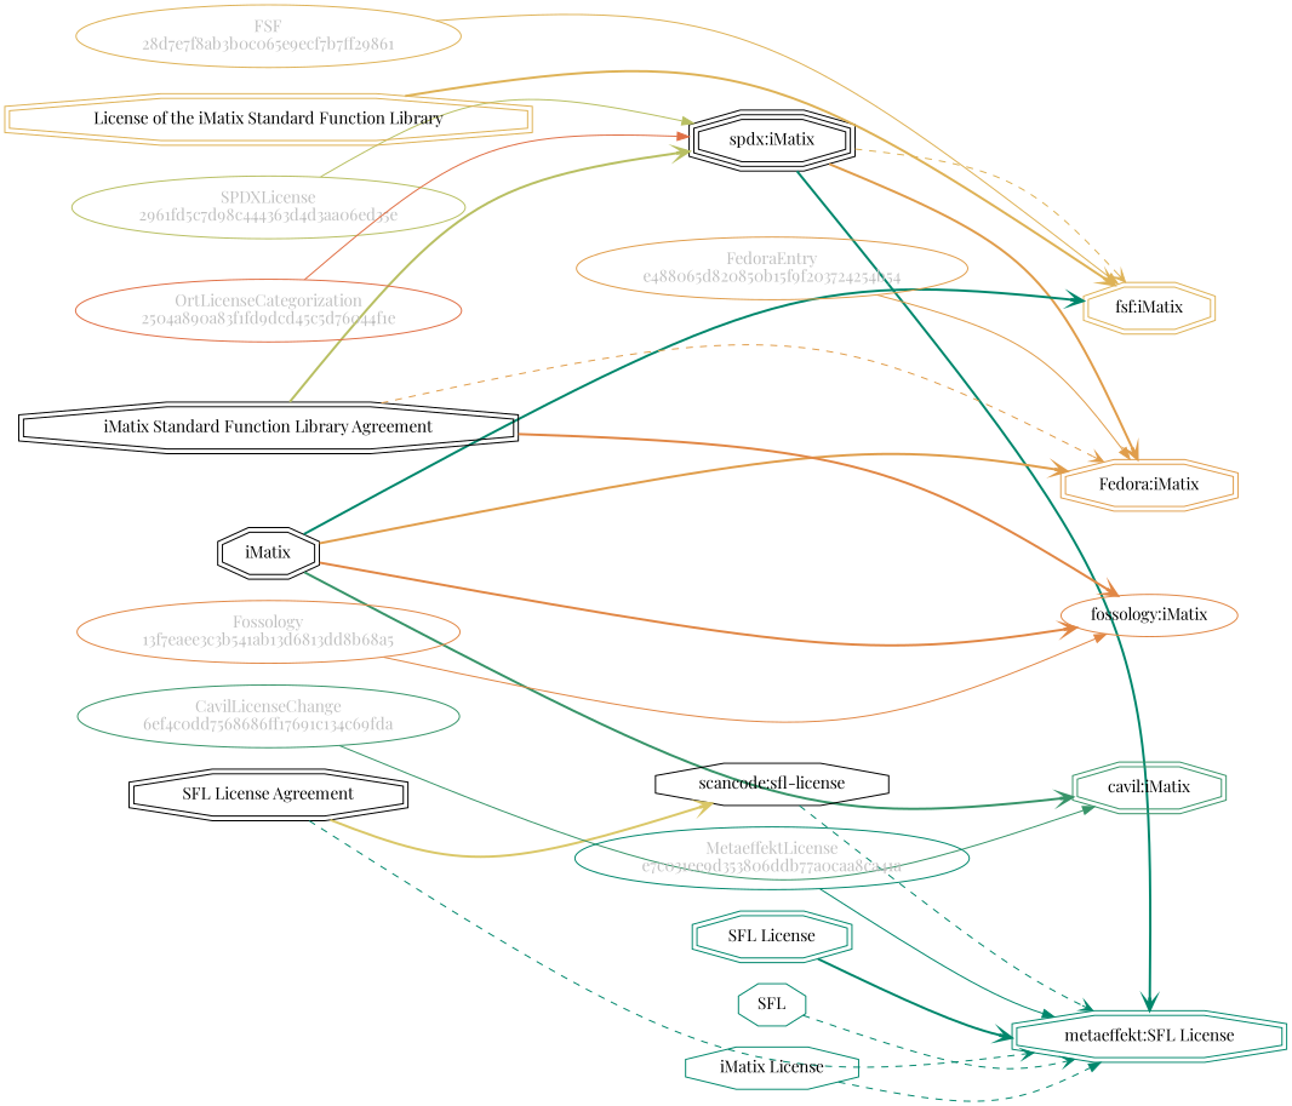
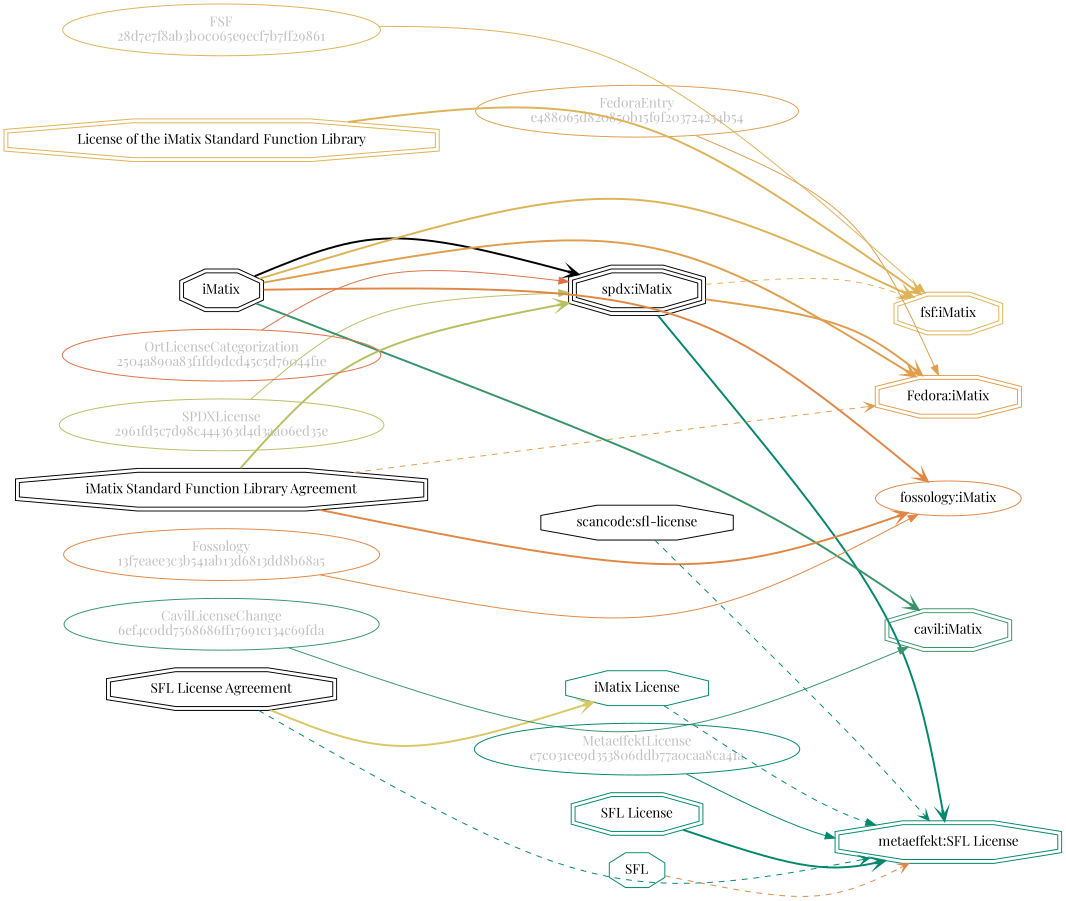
  strict digraph {
    fontname="Playfair Display"
    rankdir=LR
    splines=curved
    node [fontname="Playfair Display" shape=doubleoctagon]
    edge [color="#00876c" fontname="Playfair Display" weight=0.5 arrowhead=vee style=bold]
    n1 [color="#b8bf62" fillcolor="beige;1" fontcolor=gray label="SPDXLicense\n2961fd5c7d98c444363d4d3aa06ed35e" shape=ellipse]
    n2 [label="spdx:iMatix" shape=tripleoctagon]
    n3 [color="#e09d4b" label="Fedora:iMatix"]
    n4 [color="#deb256" label="fsf:iMatix"]
    n5 [color="#00876c" label="metaeffekt:SFL License"]
    n6 [label=iMatix]
    n7 [color="#e18745" label="fossology:iMatix" shape=ellipse]
    n8 [color="#379469" label="cavil:iMatix"]
    n9 [label="iMatix Standard Function Library Agreement"]
    n10 [color="#e09d4b" fillcolor="beige;1" fontcolor=gray label="FedoraEntry\ne488065d820850b15f9f203724254b54" shape=ellipse]
    n11 [color="#deb256" fillcolor="beige;1" fontcolor=gray label="FSF\n28d7e7f8ab3b0c065e9ecf7b7ff29861" shape=ellipse]
    n12 [color="#deb256" label="License of the iMatix Standard Function Library"]
    n13 [label="scancode:sfl-license" shape=octagon]
    n14 [label="SFL License Agreement"]
    n15 [color="#e18745" fillcolor="beige;1" fontcolor=gray label="Fossology\n13f7eaee3c3b541ab13d6813dd8b68a5" shape=ellipse]
    n16 [color="#e06f45" fillcolor="beige;1" fontcolor=gray label="OrtLicenseCategorization\n2504a890a83f1fd9dcd45c5d76044f1e" shape=ellipse]
    n17 [color="#379469" fillcolor="beige;1" fontcolor=gray label="CavilLicenseChange\n6ef4c0dd7568686ff17691c134c69fda" shape=ellipse]
    n18 [color="#00876c" fillcolor="beige;1" fontcolor=gray label="MetaeffektLicense\ne7c031ee9d353806ddb77a0caa8ca41a" shape=ellipse]
    n19 [color="#00876c" label="SFL License"]
    n20 [color="#00876c" label=SFL shape=octagon]
    n21 [color="#00876c" label="iMatix License" shape=octagon]
    n1 -> n2 [color="#b8bf62" arrowhead="" style=""]
    n2 -> n3 [color="#e09d4b" weight=0.7]
    n2 -> n4 [color="#deb256" style=dashed]
    n2 -> n5 [weight=0.7]
+   n6 -> n2 [weight=0.7 color=""]
    n6 -> n3 [color="#e09d4b" weight=0.7]
-   n6 -> n4 [weight=0.7]
+   n6 -> n4 [color="#deb256" weight=0.7]
    n6 -> n7 [color="#e18745" weight=0.7]
    n6 -> n8 [color="#379469" weight=0.7]
    n9 -> n2 [color="#b8bf62" weight=0.7]
    n9 -> n3 [color="#e09d4b" style=dashed]
    n9 -> n7 [color="#e18745" weight=0.7]
    n10 -> n3 [color="#e09d4b" arrowhead="" style=""]
    n11 -> n4 [color="#deb256" arrowhead="" style=""]
    n12 -> n4 [color="#deb256" weight=0.7]
    n13 -> n5 [style=dashed]
    n14 -> n5 [style=dashed]
-   n14 -> n13 [color="#dac767" weight=0.7]
+   n14 -> n21 [color="#dac767" weight=0.7]
    n15 -> n7 [color="#e18745" arrowhead="" style=""]
    n16 -> n2 [color="#e06f45" arrowhead="" style=""]
    n17 -> n8 [color="#379469" arrowhead="" style=""]
    n18 -> n5 [arrowhead="" style=""]
    n19 -> n5 [weight=0.7]
-   n20 -> n5 [style=dashed]
+   n20 -> n5 [color="#e18745" style=dashed]
    n21 -> n5 [arrowhead=normal style=dashed]
  }
